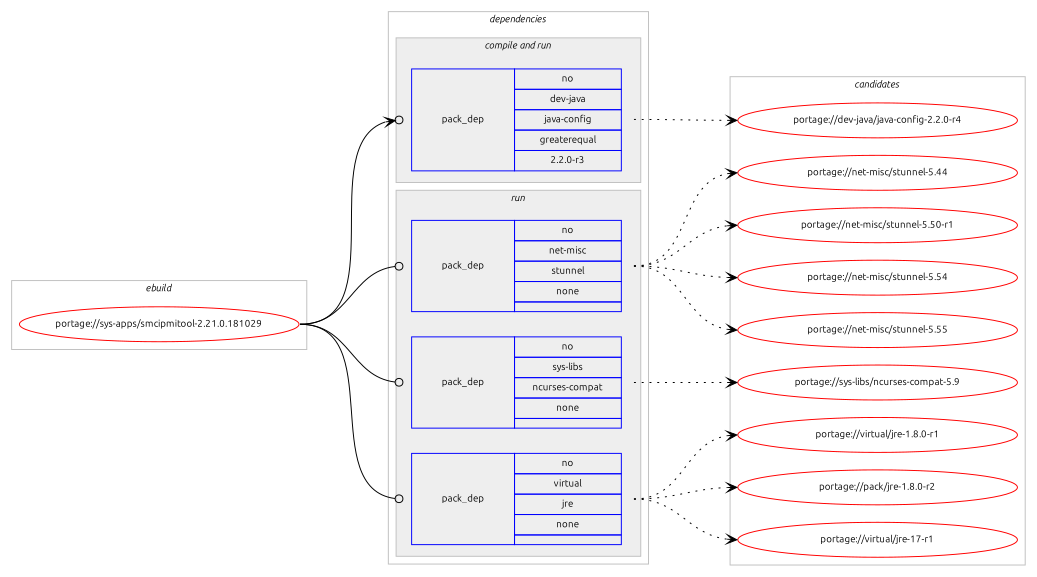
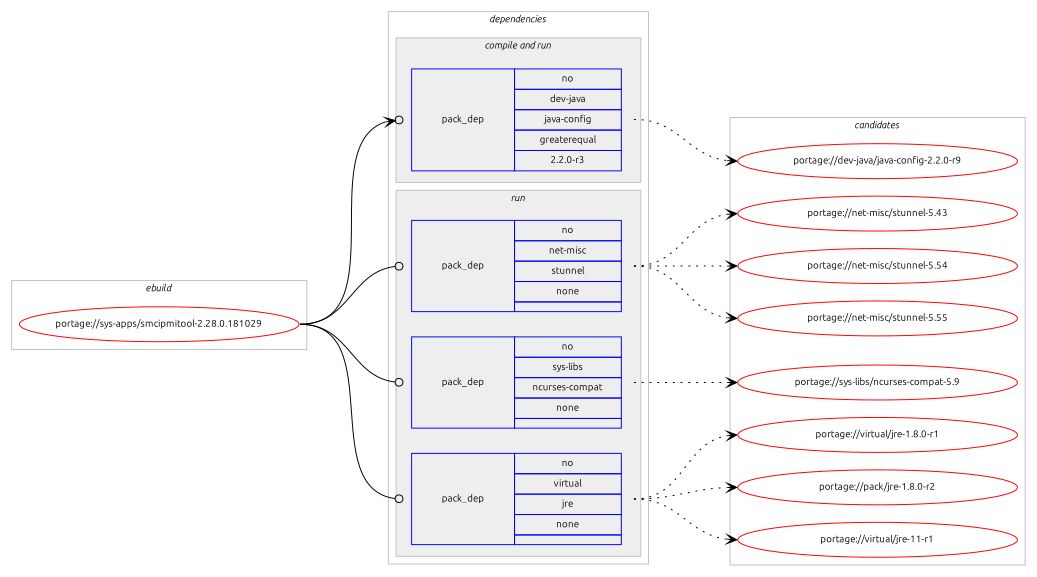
  digraph {
    compound=true
    concentrate=true
    fontname=Ubuntu
    fontsize=10
    newrank=true
    rankdir=LR
    ranksep=1.5
    node [color=red fontname=Ubuntu fontsize=10]
    edge [arrowhead=vee fontname=Ubuntu headport=w style=dotted tailport=e weight=100]
-   n1 [label="portage://sys-apps/smcipmitool-2.21.0.181029" width=4]
+   n1 [label="portage://sys-apps/smcipmitool-2.28.0.181029" width=4]
    n2 [color=blue label=<<TABLE BORDER="0" CELLBORDER="1" CELLSPACING="0" CELLPADDING="4" WIDTH="220"><TR><TD ROWSPAN="6" CELLPADDING="30">pack_dep</TD></TR><TR><TD WIDTH="110">no</TD></TR><TR><TD>dev-java</TD></TR><TR><TD>java-config</TD></TR><TR><TD>greaterequal</TD></TR><TR><TD>2.2.0-r3</TD></TR></TABLE>> shape=none]
    n3 [color=blue label=<<TABLE BORDER="0" CELLBORDER="1" CELLSPACING="0" CELLPADDING="4" WIDTH="220"><TR><TD ROWSPAN="6" CELLPADDING="30">pack_dep</TD></TR><TR><TD WIDTH="110">no</TD></TR><TR><TD>net-misc</TD></TR><TR><TD>stunnel</TD></TR><TR><TD>none</TD></TR><TR><TD></TD></TR></TABLE>> shape=none]
    n4 [color=blue label=<<TABLE BORDER="0" CELLBORDER="1" CELLSPACING="0" CELLPADDING="4" WIDTH="220"><TR><TD ROWSPAN="6" CELLPADDING="30">pack_dep</TD></TR><TR><TD WIDTH="110">no</TD></TR><TR><TD>sys-libs</TD></TR><TR><TD>ncurses-compat</TD></TR><TR><TD>none</TD></TR><TR><TD></TD></TR></TABLE>> shape=none]
    n5 [color=blue label=<<TABLE BORDER="0" CELLBORDER="1" CELLSPACING="0" CELLPADDING="4" WIDTH="220"><TR><TD ROWSPAN="6" CELLPADDING="30">pack_dep</TD></TR><TR><TD WIDTH="110">no</TD></TR><TR><TD>virtual</TD></TR><TR><TD>jre</TD></TR><TR><TD>none</TD></TR><TR><TD></TD></TR></TABLE>> shape=none]
-   n6 [label="portage://dev-java/java-config-2.2.0-r4" width=4]
-   n7 [label="portage://net-misc/stunnel-5.44" width=4]
-   n8 [label="portage://net-misc/stunnel-5.50-r1" width=4]
+   n6 [label="portage://dev-java/java-config-2.2.0-r9" width=4]
+   n7 [label="portage://net-misc/stunnel-5.43" width=4]
    n9 [label="portage://net-misc/stunnel-5.54" width=4]
    n10 [label="portage://net-misc/stunnel-5.55" width=4]
    n11 [label="portage://sys-libs/ncurses-compat-5.9" width=4]
    n12 [label="portage://virtual/jre-1.8.0-r1" width=4]
    n13 [label="portage://pack/jre-1.8.0-r2" width=4]
-   n14 [label="portage://virtual/jre-17-r1" width=4]
+   n14 [label="portage://virtual/jre-11-r1" width=4]
    subgraph cluster_1 {
      color=gray
      label=<<i>ebuild</i>>
      rank=same
      n1
    }
    subgraph cluster_2 {
      color=gray
      label=<<i>dependencies</i>>
      subgraph cluster_3 {
        color=gray
        fillcolor="#eeeeee"
        label=<<i>compile</i>>
        style=filled
      }
      subgraph cluster_4 {
        color=gray
        fillcolor="#eeeeee"
        label=<<i>compile and run</i>>
        style=filled
        subgraph sub_5 {
          color=gray
          fillcolor="#eeeeee"
          label=<<i>compile and run</i>>
          style=filled
          n2
        }
      }
      subgraph cluster_6 {
        color=gray
        fillcolor="#eeeeee"
        label=<<i>run</i>>
        style=filled
        subgraph sub_7 {
          color=gray
          fillcolor="#eeeeee"
          label=<<i>run</i>>
          style=filled
          n3
        }
        subgraph sub_8 {
          color=gray
          fillcolor="#eeeeee"
          label=<<i>run</i>>
          style=filled
          n4
        }
        subgraph sub_9 {
          color=gray
          fillcolor="#eeeeee"
          label=<<i>run</i>>
          style=filled
          n5
        }
      }
    }
    subgraph cluster_10 {
      color=gray
      label=<<i>candidates</i>>
      rank=same
      subgraph sub_11 {
        color=black
        label=<<i>candidates</i>>
        nodesep=1
        rank=same
        n6
      }
      subgraph sub_12 {
        color=black
        label=<<i>candidates</i>>
        nodesep=1
        rank=same
        n7
-       n8
        n9
        n10
      }
      subgraph sub_13 {
        color=black
        label=<<i>candidates</i>>
        nodesep=1
        rank=same
        n11
      }
      subgraph sub_14 {
        color=black
        label=<<i>candidates</i>>
        nodesep=1
        rank=same
        n12
        n13
        n14
      }
    }
    n1 -> n2 [arrowhead=odotvee style=solid weight=20]
    n1 -> n3 [arrowhead=odot style=solid weight=20]
    n1 -> n4 [arrowhead=odot style=solid weight=20]
    n1 -> n5 [arrowhead=odot style=solid weight=20]
    n2 -> n6
    n3 -> n7
-   n3 -> n8
    n3 -> n9
    n3 -> n10
    n4 -> n11
    n5 -> n12
    n5 -> n13
    n5 -> n14
  }
